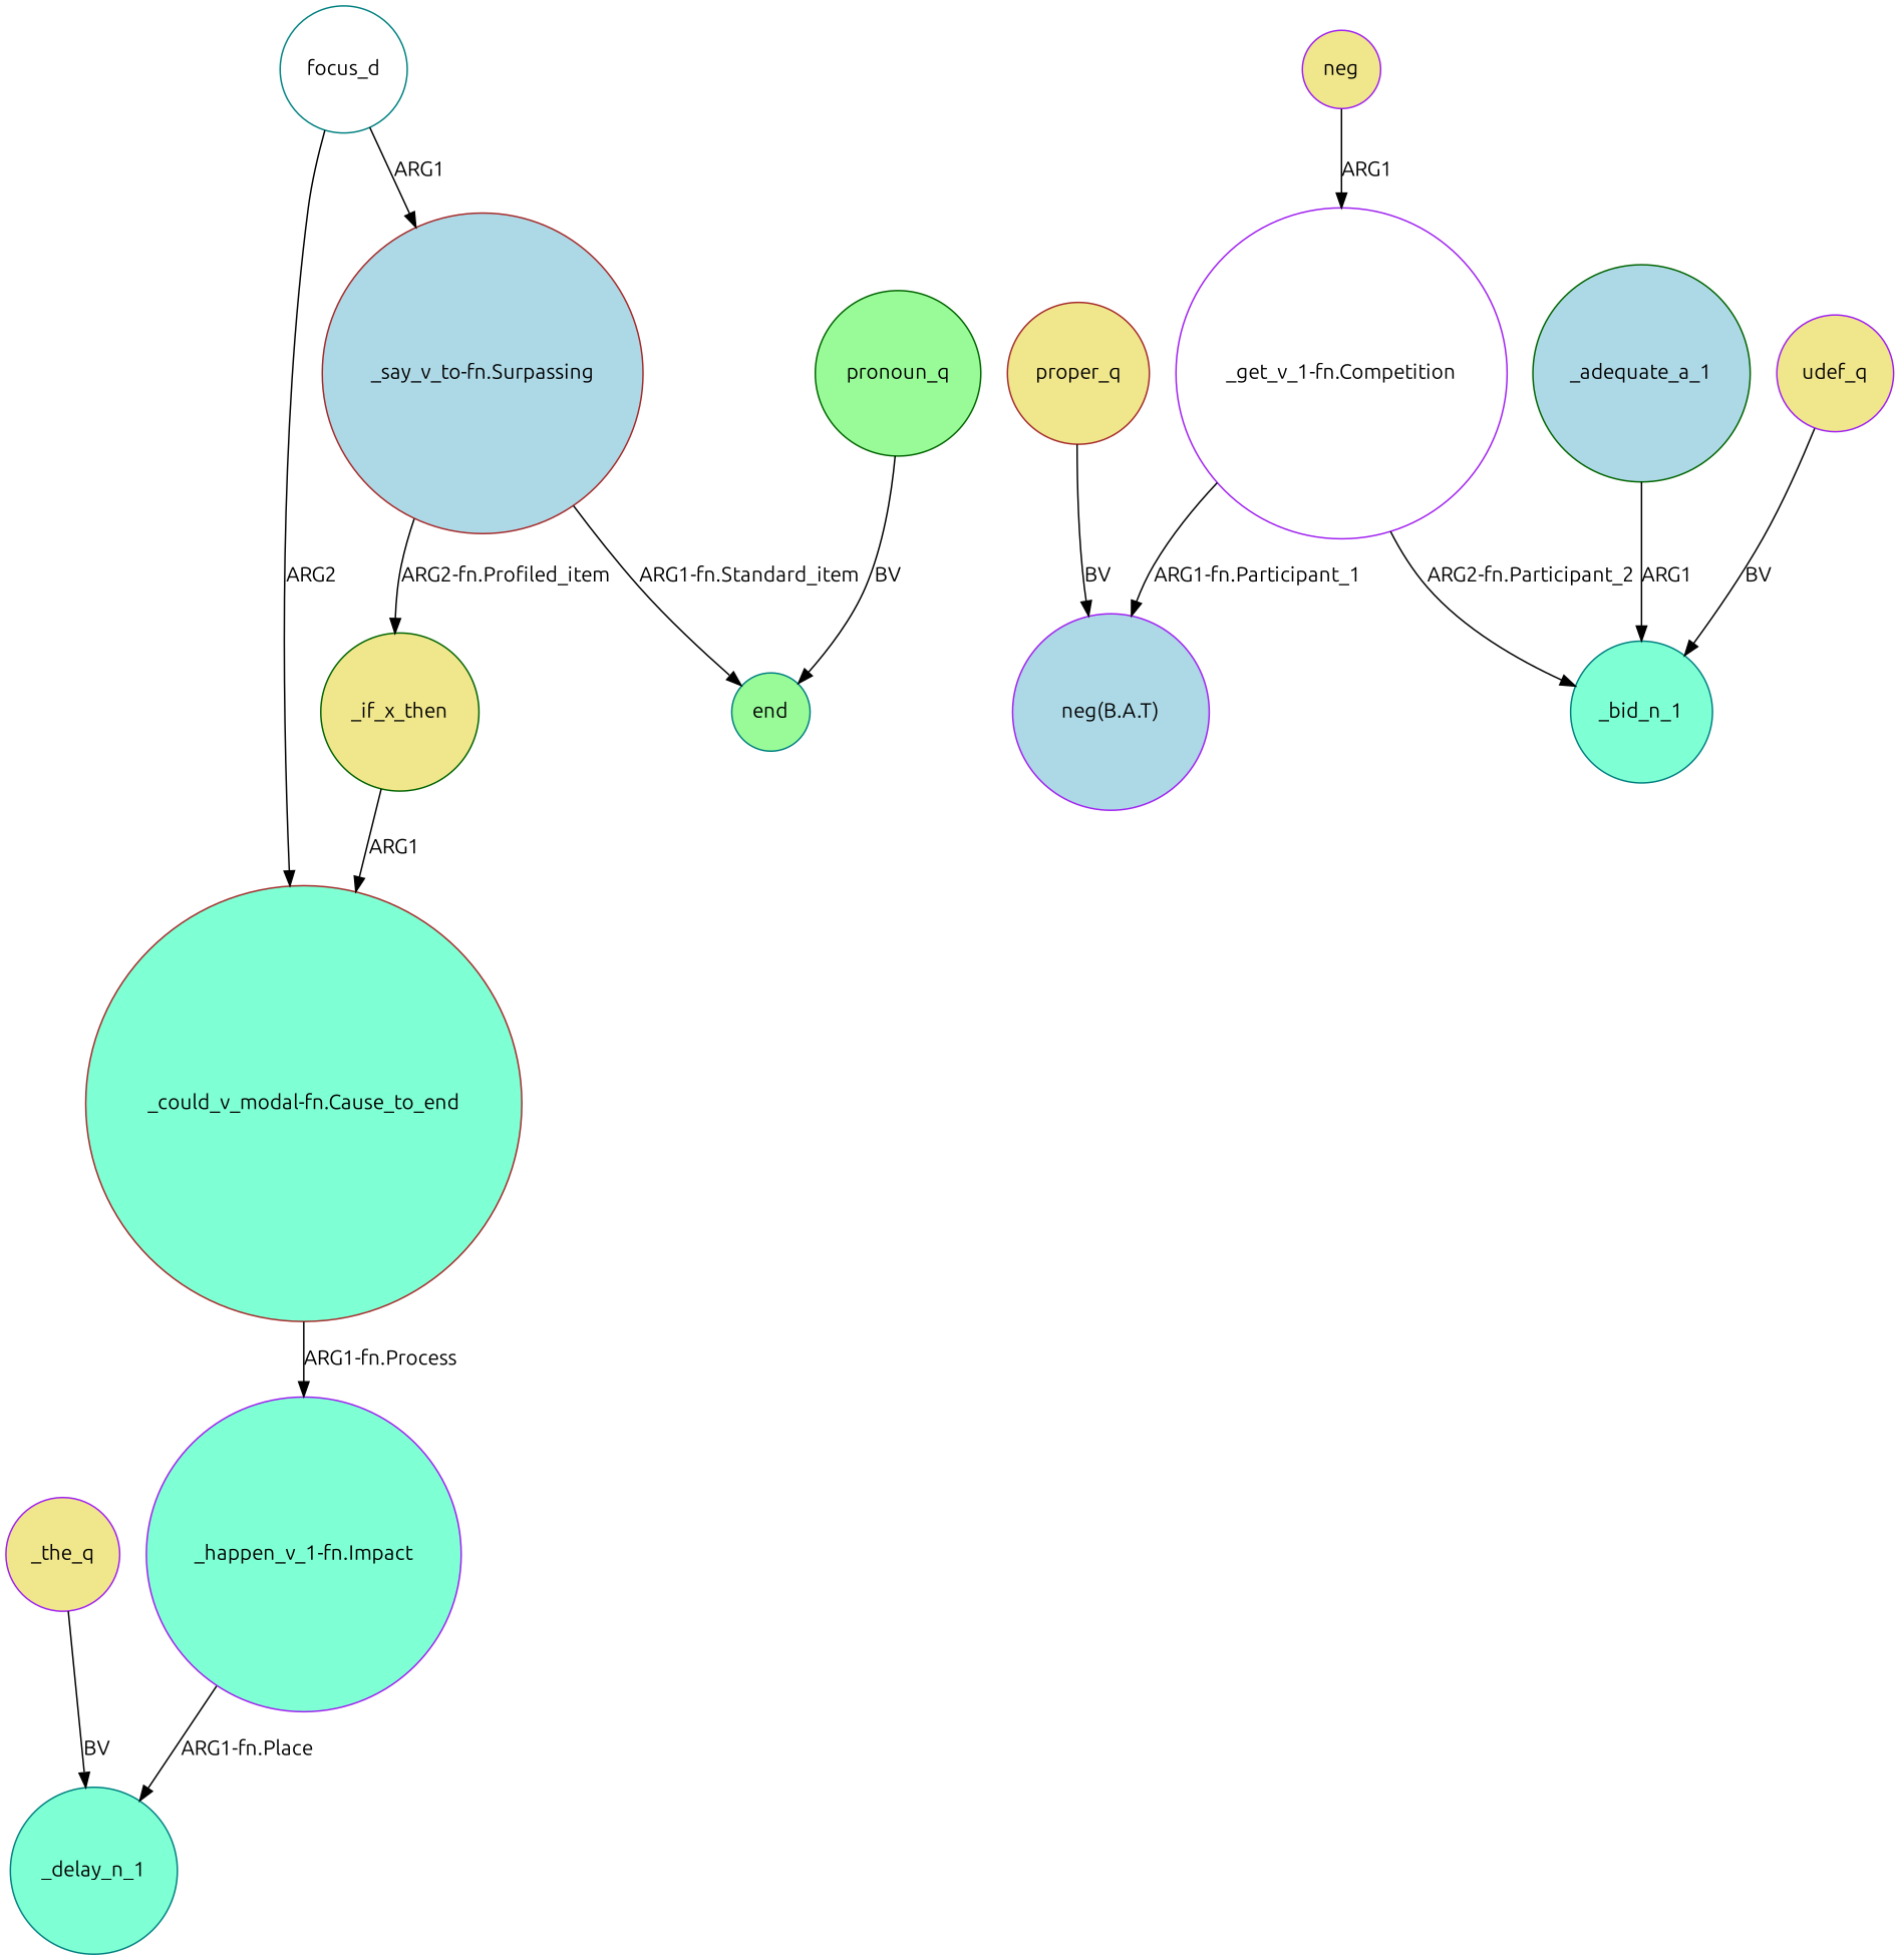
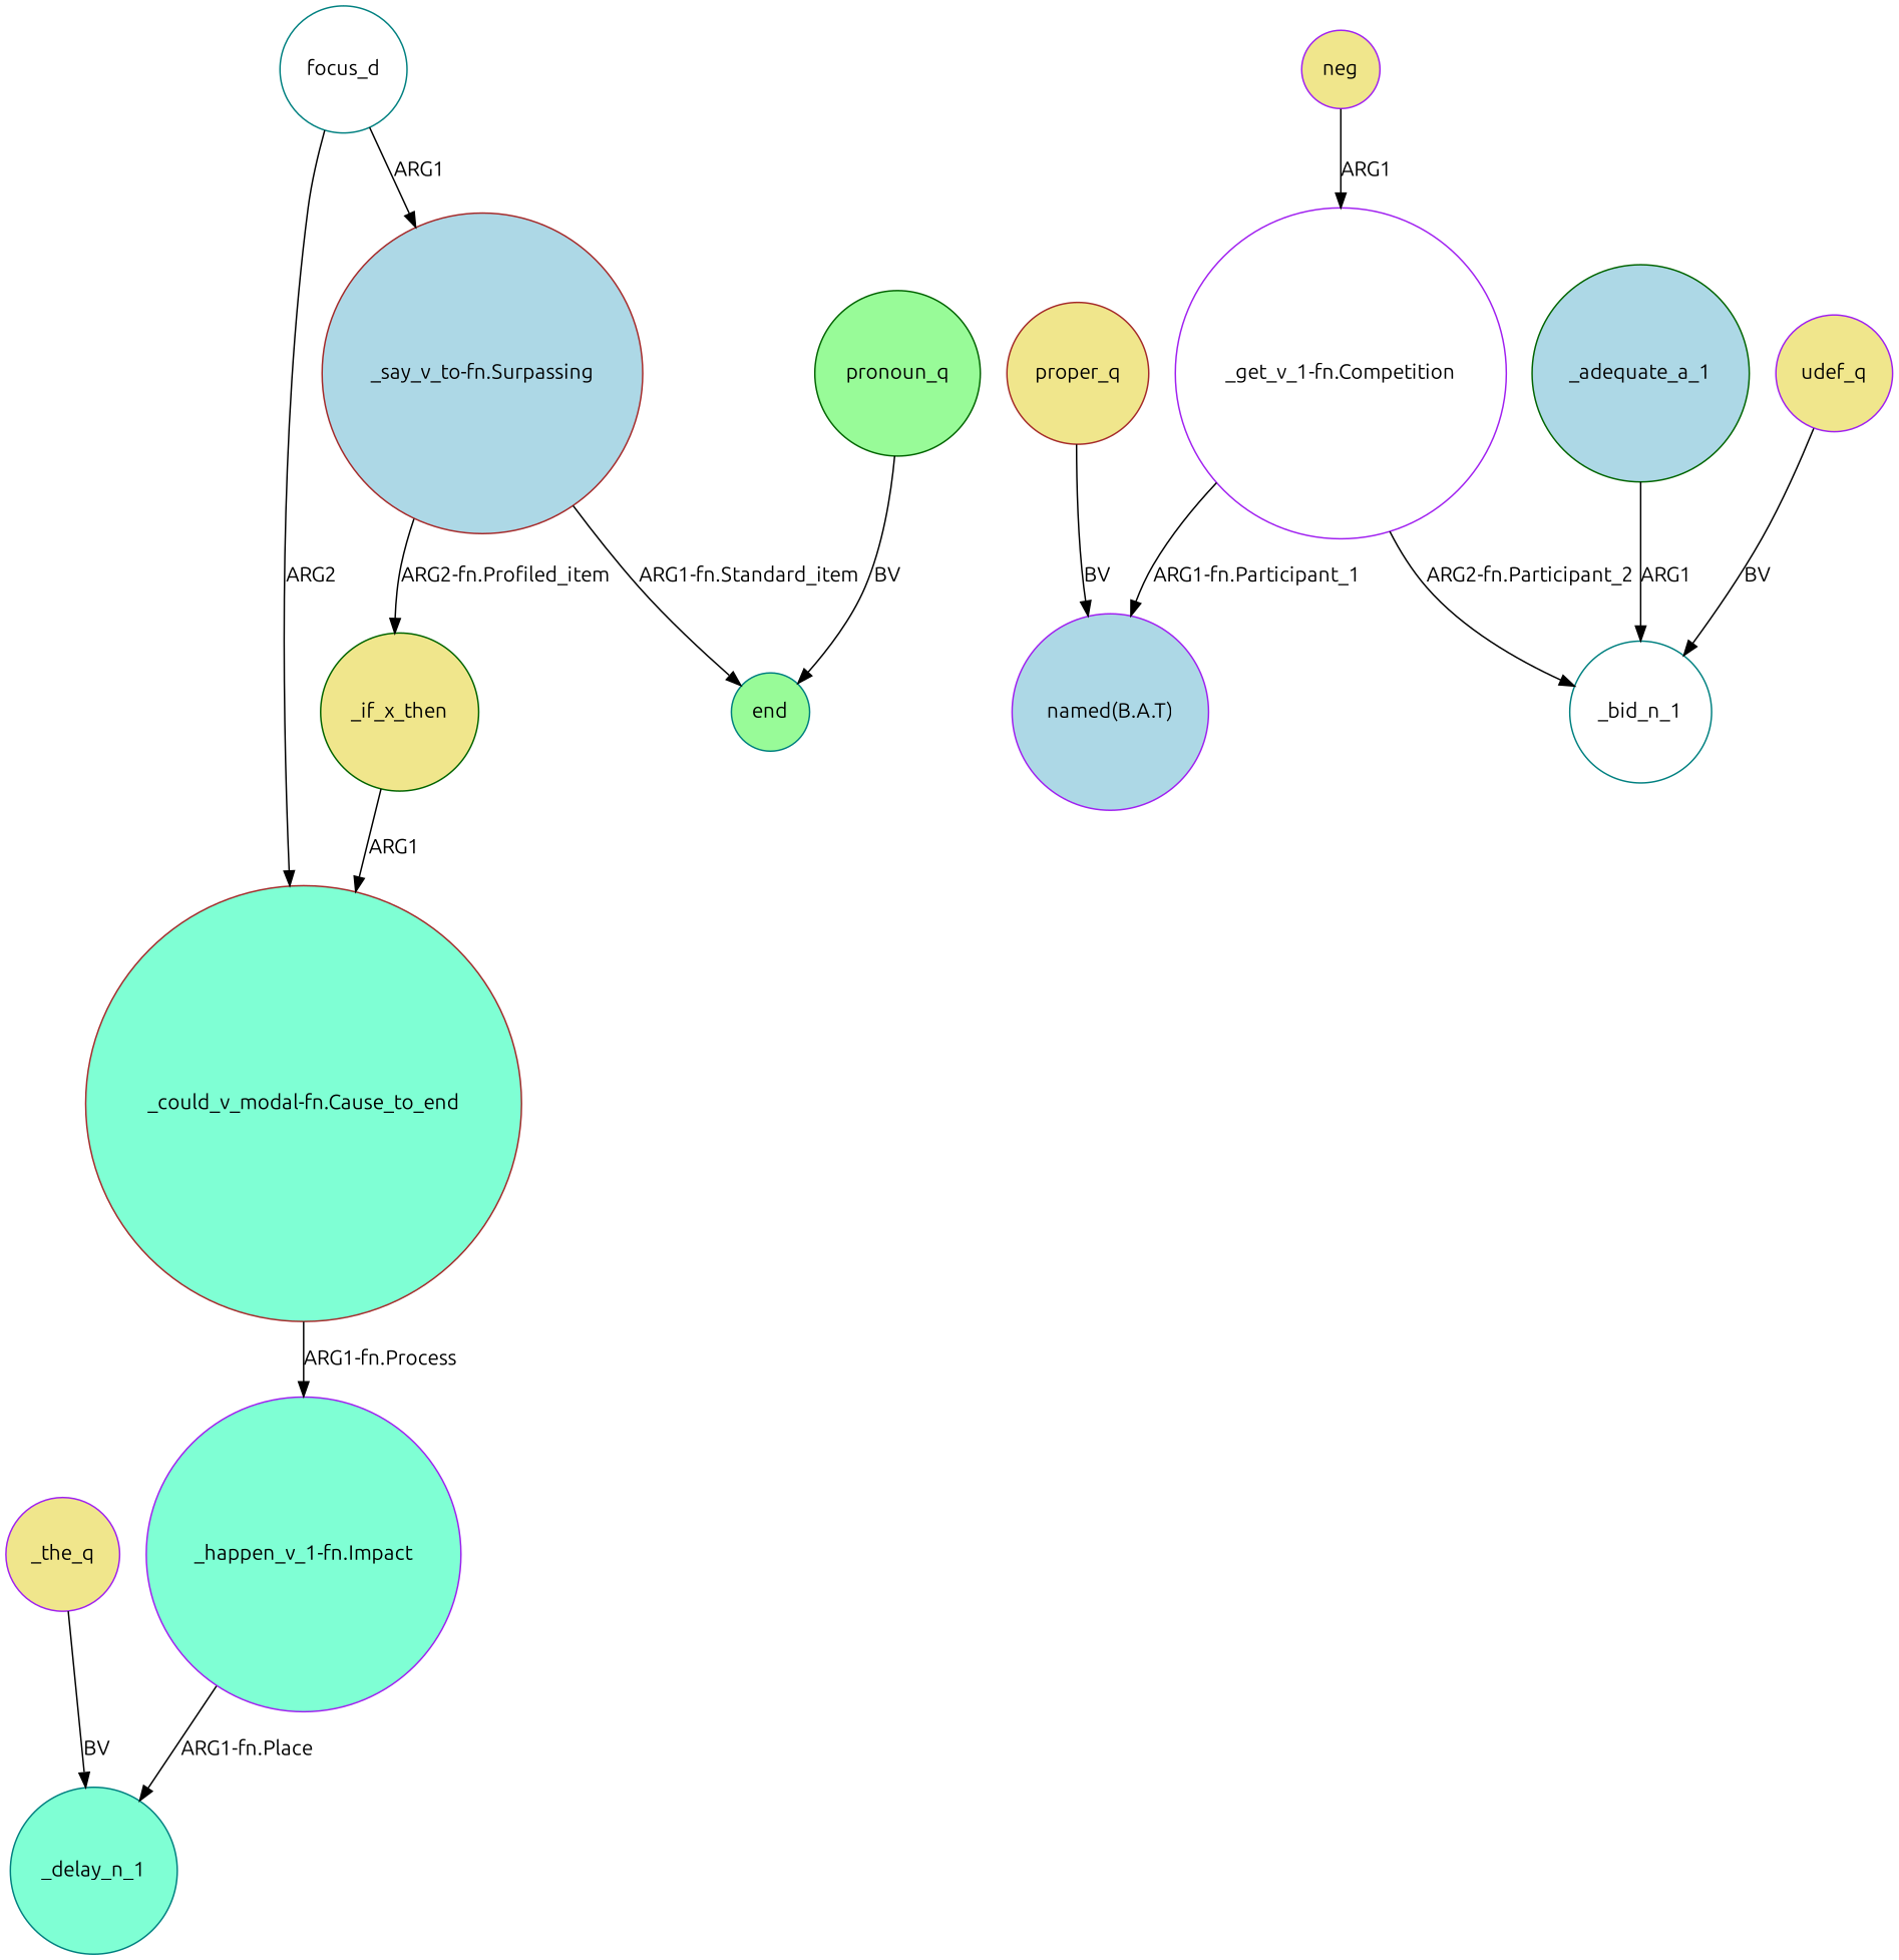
  digraph {
    fontname=Ubuntu
    node [color=purple fillcolor=khaki fontname=Ubuntu shape=circle style=filled]
    edge [fontname=Ubuntu]
    _if_x_then [color=darkgreen]
    "_could_v_modal-fn.Cause_to_end" [color=brown fillcolor=aquamarine]
    neg
    "_get_v_1-fn.Competition" [fillcolor=white]
    "_happen_v_1-fn.Impact" [fillcolor=aquamarine]
-   "named(B.A.T)" [fillcolor=lightblue label="neg(B.A.T)"]
-   _bid_n_1 [color=teal fillcolor=aquamarine]
+   "named(B.A.T)" [fillcolor=lightblue]
+   _bid_n_1 [color=teal fillcolor=white]
    "_say_v_to-fn.Surpassing" [color=brown fillcolor=lightblue]
    n9 [color=teal fillcolor=palegreen label=end]
    focus_d [color=teal fillcolor=white]
    _the_q
    _delay_n_1 [color=teal fillcolor=aquamarine]
    udef_q
    _adequate_a_1 [color=darkgreen fillcolor=lightblue]
    proper_q [color=brown]
    pronoun_q [color=darkgreen fillcolor=palegreen]
    _if_x_then -> "_could_v_modal-fn.Cause_to_end" [label=ARG1]
    "_could_v_modal-fn.Cause_to_end" -> "_happen_v_1-fn.Impact" [label="ARG1-fn.Process"]
    neg -> "_get_v_1-fn.Competition" [label=ARG1]
    "_get_v_1-fn.Competition" -> "named(B.A.T)" [label="ARG1-fn.Participant_1"]
    "_get_v_1-fn.Competition" -> _bid_n_1 [label="ARG2-fn.Participant_2"]
    "_happen_v_1-fn.Impact" -> _delay_n_1 [label="ARG1-fn.Place"]
    "_say_v_to-fn.Surpassing" -> _if_x_then [label="ARG2-fn.Profiled_item"]
    "_say_v_to-fn.Surpassing" -> n9 [label="ARG1-fn.Standard_item"]
    focus_d -> "_could_v_modal-fn.Cause_to_end" [label=ARG2]
    focus_d -> "_say_v_to-fn.Surpassing" [label=ARG1]
    _the_q -> _delay_n_1 [label=BV]
    udef_q -> _bid_n_1 [label=BV]
    _adequate_a_1 -> _bid_n_1 [label=ARG1]
    proper_q -> "named(B.A.T)" [label=BV]
    pronoun_q -> n9 [label=BV]
  }
